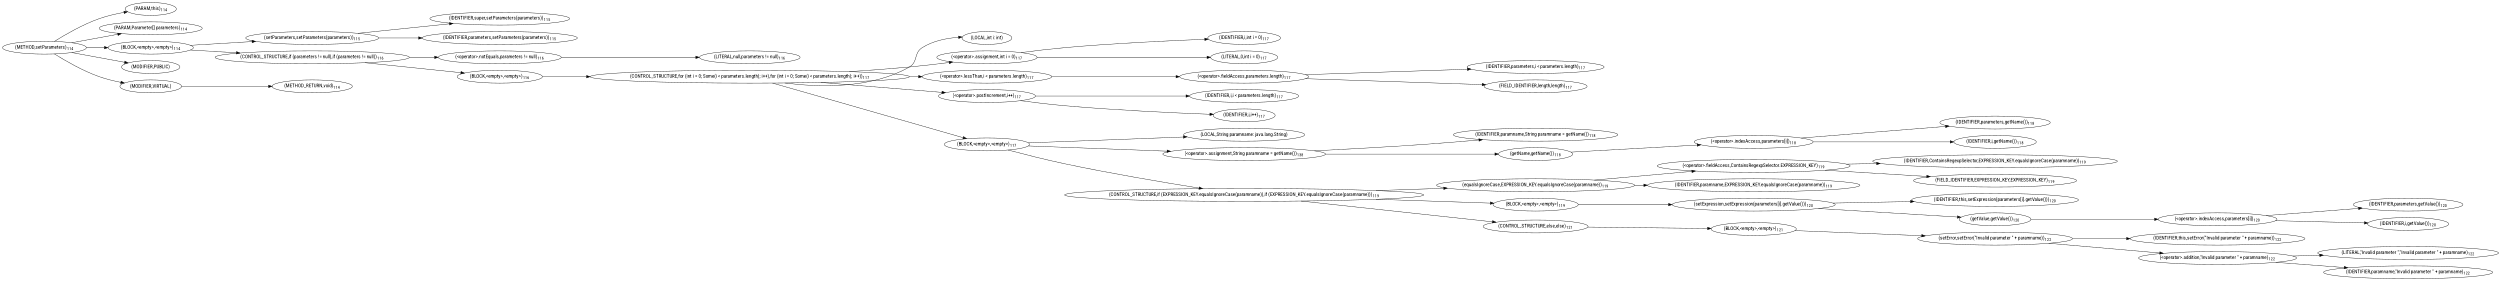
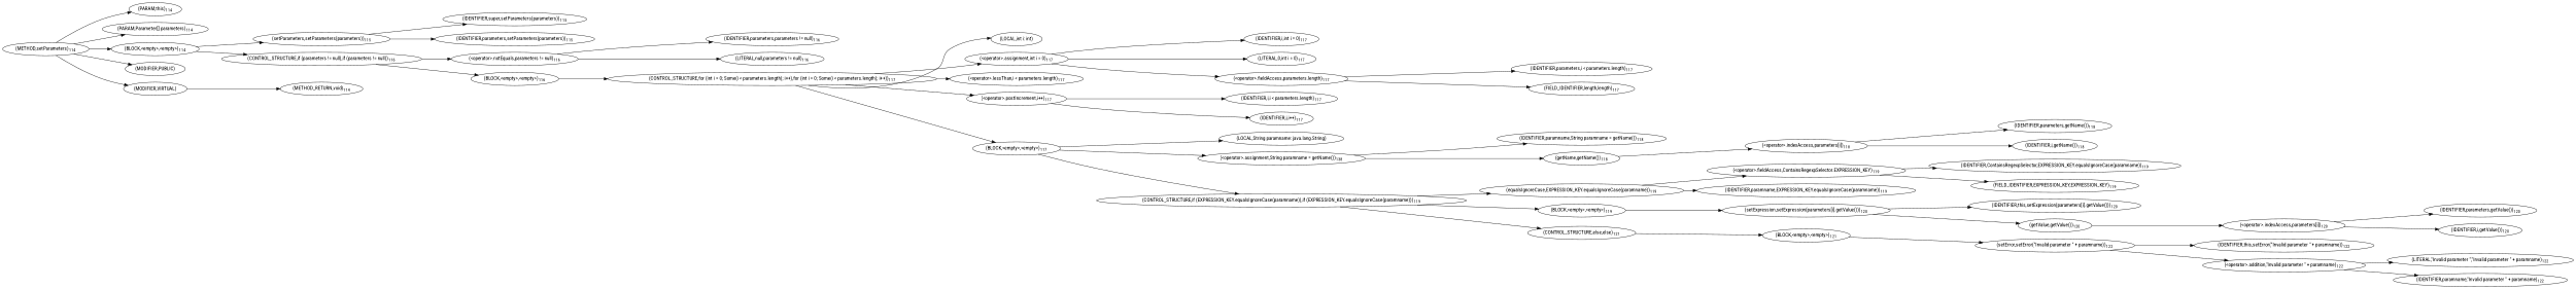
  digraph {
    fontname="Roboto Condensed"
    rankdir=LR
    node [fontname="Roboto Condensed"]
    edge [fontname="Roboto Condensed"]
    n1 [label=<(METHOD,setParameters)<SUB>114</SUB>>]
    n2 [label=<(PARAM,this)<SUB>114</SUB>>]
    n3 [label=<(PARAM,Parameter[] parameters)<SUB>114</SUB>>]
    n4 [label=<(BLOCK,&lt;empty&gt;,&lt;empty&gt;)<SUB>114</SUB>>]
    n5 [label=<(MODIFIER,PUBLIC)>]
    n6 [label=<(MODIFIER,VIRTUAL)>]
    n7 [label=<(setParameters,setParameters(parameters))<SUB>115</SUB>>]
    n8 [label=<(CONTROL_STRUCTURE,if (parameters != null),if (parameters != null))<SUB>116</SUB>>]
    n9 [label=<(METHOD_RETURN,void)<SUB>114</SUB>>]
    n10 [label=<(IDENTIFIER,super,setParameters(parameters))<SUB>115</SUB>>]
    n11 [label=<(IDENTIFIER,parameters,setParameters(parameters))<SUB>115</SUB>>]
    n12 [label=<(&lt;operator&gt;.notEquals,parameters != null)<SUB>116</SUB>>]
    n13 [label=<(BLOCK,&lt;empty&gt;,&lt;empty&gt;)<SUB>116</SUB>>]
+   n14 [label=<(IDENTIFIER,parameters,parameters != null)<SUB>116</SUB>>]
    n15 [label=<(LITERAL,null,parameters != null)<SUB>116</SUB>>]
    n16 [label=<(CONTROL_STRUCTURE,for (int i = 0; Some(i &lt; parameters.length); i++),for (int i = 0; Some(i &lt; parameters.length); i++))<SUB>117</SUB>>]
    n17 [label=<(LOCAL,int i: int)>]
    n18 [label=<(&lt;operator&gt;.assignment,int i = 0)<SUB>117</SUB>>]
    n19 [label=<(&lt;operator&gt;.lessThan,i &lt; parameters.length)<SUB>117</SUB>>]
    n20 [label=<(&lt;operator&gt;.postIncrement,i++)<SUB>117</SUB>>]
    n21 [label=<(BLOCK,&lt;empty&gt;,&lt;empty&gt;)<SUB>117</SUB>>]
    n22 [label=<(IDENTIFIER,i,int i = 0)<SUB>117</SUB>>]
    n23 [label=<(LITERAL,0,int i = 0)<SUB>117</SUB>>]
    n24 [label=<(&lt;operator&gt;.fieldAccess,parameters.length)<SUB>117</SUB>>]
    n25 [label=<(IDENTIFIER,i,i &lt; parameters.length)<SUB>117</SUB>>]
    n26 [label=<(IDENTIFIER,i,i++)<SUB>117</SUB>>]
    n27 [label=<(LOCAL,String paramname: java.lang.String)>]
    n28 [label=<(&lt;operator&gt;.assignment,String paramname = getName())<SUB>138</SUB>>]
    n29 [label=<(CONTROL_STRUCTURE,if (EXPRESSION_KEY.equalsIgnoreCase(paramname)),if (EXPRESSION_KEY.equalsIgnoreCase(paramname)))<SUB>119</SUB>>]
    n30 [label=<(IDENTIFIER,parameters,i &lt; parameters.length)<SUB>117</SUB>>]
    n31 [label=<(FIELD_IDENTIFIER,length,length)<SUB>117</SUB>>]
    n32 [label=<(IDENTIFIER,paramname,String paramname = getName())<SUB>118</SUB>>]
    n33 [label=<(getName,getName())<SUB>118</SUB>>]
    n34 [label=<(equalsIgnoreCase,EXPRESSION_KEY.equalsIgnoreCase(paramname))<SUB>119</SUB>>]
    n35 [label=<(BLOCK,&lt;empty&gt;,&lt;empty&gt;)<SUB>119</SUB>>]
    n36 [label=<(CONTROL_STRUCTURE,else,else)<SUB>121</SUB>>]
    n37 [label=<(&lt;operator&gt;.indexAccess,parameters[i])<SUB>118</SUB>>]
    n38 [label=<(IDENTIFIER,parameters,getName())<SUB>118</SUB>>]
    n39 [label=<(IDENTIFIER,i,getName())<SUB>118</SUB>>]
    n40 [label=<(&lt;operator&gt;.fieldAccess,ContainsRegexpSelector.EXPRESSION_KEY)<SUB>119</SUB>>]
    n41 [label=<(IDENTIFIER,paramname,EXPRESSION_KEY.equalsIgnoreCase(paramname))<SUB>119</SUB>>]
    n42 [label=<(setExpression,setExpression(parameters[i].getValue()))<SUB>120</SUB>>]
    n43 [label=<(BLOCK,&lt;empty&gt;,&lt;empty&gt;)<SUB>121</SUB>>]
    n44 [label=<(IDENTIFIER,ContainsRegexpSelector,EXPRESSION_KEY.equalsIgnoreCase(paramname))<SUB>119</SUB>>]
    n45 [label=<(FIELD_IDENTIFIER,EXPRESSION_KEY,EXPRESSION_KEY)<SUB>119</SUB>>]
    n46 [label=<(IDENTIFIER,this,setExpression(parameters[i].getValue()))<SUB>120</SUB>>]
    n47 [label=<(getValue,getValue())<SUB>120</SUB>>]
    n48 [label=<(&lt;operator&gt;.indexAccess,parameters[i])<SUB>120</SUB>>]
    n49 [label=<(IDENTIFIER,parameters,getValue())<SUB>120</SUB>>]
    n50 [label=<(IDENTIFIER,i,getValue())<SUB>120</SUB>>]
    n51 [label=<(setError,setError(&quot;Invalid parameter &quot; + paramname))<SUB>122</SUB>>]
    n52 [label=<(IDENTIFIER,this,setError(&quot;Invalid parameter &quot; + paramname))<SUB>122</SUB>>]
    n53 [label=<(&lt;operator&gt;.addition,&quot;Invalid parameter &quot; + paramname)<SUB>122</SUB>>]
    n54 [label=<(LITERAL,&quot;Invalid parameter &quot;,&quot;Invalid parameter &quot; + paramname)<SUB>122</SUB>>]
    n55 [label=<(IDENTIFIER,paramname,&quot;Invalid parameter &quot; + paramname)<SUB>122</SUB>>]
    n1 -> n2
    n1 -> n3
    n1 -> n4
    n1 -> n5
    n1 -> n6
    n4 -> n7
    n4 -> n8
    n6 -> n9
    n7 -> n10
    n7 -> n11
    n8 -> n12
    n8 -> n13
+   n12 -> n14
    n12 -> n15
    n13 -> n16
    n16 -> n17
    n16 -> n18
    n16 -> n19
    n16 -> n20
    n16 -> n21
    n18 -> n22
    n18 -> n23
-   n19 -> n24
+   n18 -> n24
    n20 -> n25
    n20 -> n26
    n21 -> n27
    n21 -> n28
    n21 -> n29
    n24 -> n30
    n24 -> n31
    n28 -> n32
    n28 -> n33
    n29 -> n34
    n29 -> n35
    n29 -> n36
    n33 -> n37
    n34 -> n40
    n34 -> n41
    n35 -> n42
    n36 -> n43
    n37 -> n38
    n37 -> n39
    n40 -> n44
    n40 -> n45
    n42 -> n46
    n42 -> n47
    n43 -> n51
    n47 -> n48
    n48 -> n49
    n48 -> n50
    n51 -> n52
    n51 -> n53
    n53 -> n54
    n53 -> n55
  }
